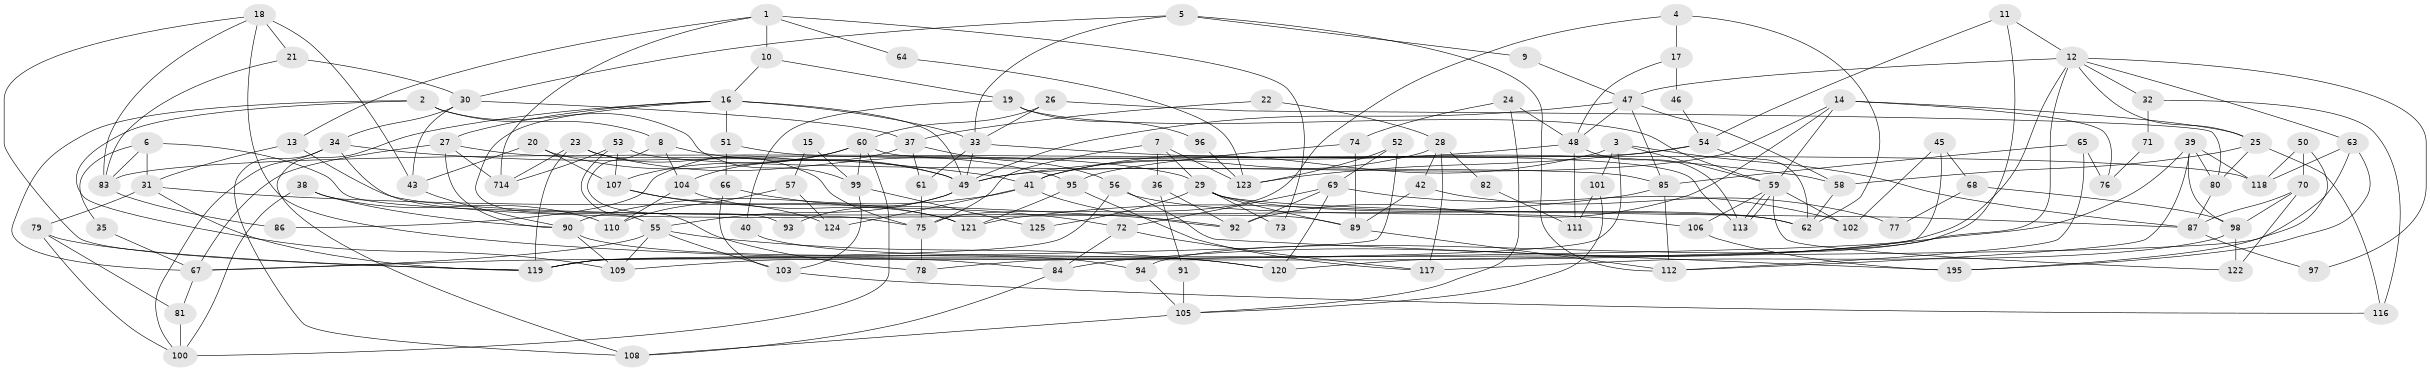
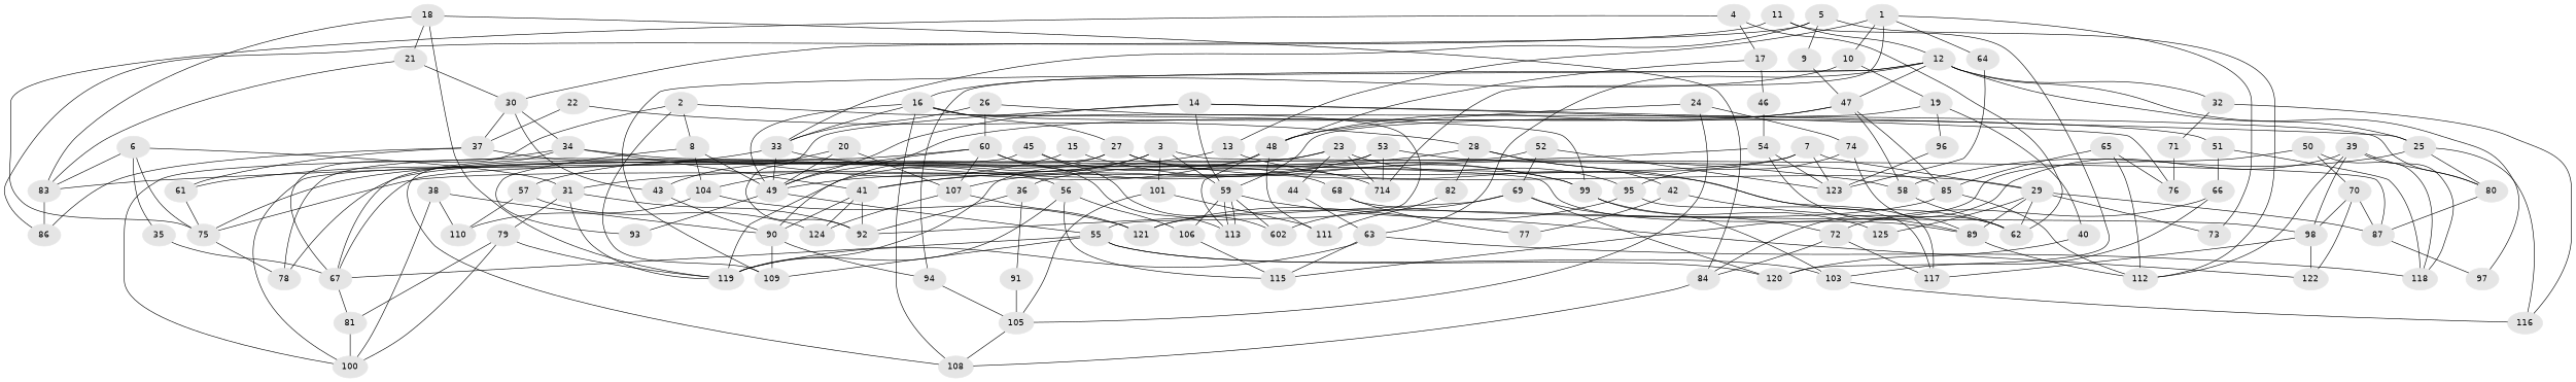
  graph {
    fontname="DejaVu Sans"
    node [color=gray90 fontname="DejaVu Sans" style=filled]
    edge [fontname="DejaVu Sans"]
    1
    10
    13
    64
    73
    n6 [label=714]
    16
    19
    62
    31
    123
    2
    8
    67
    99
    109
    49
    93
    104
    81
    125
    103
    3
    59
    87
    101
    119
    41
-   102
+   102 [label=602]
    113
    106
    122
    66
    72
    97
    105
    111
    4
    17
    75
    46
    48
    78
    5
    9
    30
    33
    112
    47
    43
    37
    34
    58
    61
    6
    35
    83
    92
    79
    86
    7
    29
    36
    89
    91
    55
    110
    121
    85
    27
    51
    108
    40
    96
    11
    12
    54
    120
    25
    32
    63
    94
    80
    116
    71
    118
-   115 [label=195]
+   115
    14
    76
    15
    57
    124
    90
    18
    21
    84
    20
    107
    22
    28
    42
    82
    117
    56
    23
+   44
    95
    24
    74
    26
    60
    100
    77
    38
    39
    98
    45
    68
    50
    70
    52
    69
    53
    65
    1 -- 10
    1 -- 13
    1 -- 64
    1 -- 73
    1 -- n6
    10 -- 16
    10 -- 19
    13 -- 62
    13 -- 31
    64 -- 123
    16 -- 49
    16 -- 33
    16 -- 55
    16 -- 27
    16 -- 51
    16 -- 108
    19 -- 59
    19 -- 40
    19 -- 96
    31 -- 119
    31 -- 92
    31 -- 79
    2 -- 8
    2 -- 67
    2 -- 99
    2 -- 109
    8 -- 49
    8 -- 93
    8 -- 104
    67 -- 81
    99 -- 125
    99 -- 103
    49 -- 93
    49 -- 55
    104 -- 110
    104 -- 121
    81 -- 100
    103 -- 116
    3 -- 59
    3 -- 87
    3 -- 101
    3 -- 119
    3 -- 41
    59 -- 102
    59 -- 113
    59 -- 113
    59 -- 106
    59 -- 122
    87 -- 97
    101 -- 105
    101 -- 111
    41 -- 92
    41 -- 124
    41 -- 90
    106 -- 115
    66 -- 103
    66 -- 72
    72 -- 84
    72 -- 117
    105 -- 108
    4 -- 62
    4 -- 17
    4 -- 75
    17 -- 46
    17 -- 48
    75 -- 78
    46 -- 54
    48 -- 49
    48 -- 113
    48 -- 111
    5 -- 9
    5 -- 30
    5 -- 33
    5 -- 112
    9 -- 47
    30 -- 43
    30 -- 37
    30 -- 34
    33 -- 49
    33 -- 58
    33 -- 61
    47 -- 49
    47 -- 48
    47 -- 58
    47 -- 85
    43 -- 90
    37 -- 61
    37 -- 86
    37 -- 56
    34 -- 41
    34 -- 89
    34 -- 108
    34 -- 100
    58 -- 62
    61 -- 75
    6 -- 31
    6 -- 75
    6 -- 35
    6 -- 83
    35 -- 67
    83 -- 86
    79 -- 81
    79 -- 119
    79 -- 100
    7 -- 123
    7 -- 75
    7 -- 29
    7 -- 36
    29 -- 73
    29 -- 62
    29 -- 125
    29 -- 87
    29 -- 89
    36 -- 92
    36 -- 91
    89 -- 112
    91 -- 105
    55 -- 67
    55 -- 109
    55 -- 103
    55 -- 120
    85 -- 112
    85 -- 121
    27 -- n6
    27 -- 67
    27 -- 29
    27 -- 90
    51 -- 66
    51 -- 118
    40 -- 120
    96 -- 123
    11 -- 12
-   11 -- 54
+   11 -- 86
    11 -- 120
    12 -- 109
    12 -- 97
    12 -- 47
    12 -- 25
    12 -- 32
    12 -- 63
    12 -- 94
    54 -- 62
    54 -- 123
    54 -- 83
    25 -- 58
    25 -- 80
    25 -- 116
    32 -- 116
    32 -- 71
    63 -- 119
    63 -- 118
    63 -- 115
    94 -- 105
    80 -- 87
    71 -- 76
    14 -- 49
    14 -- 59
    14 -- 92
    14 -- 25
    14 -- 76
    15 -- 99
    15 -- 57
    57 -- 110
    57 -- 124
    90 -- 109
    90 -- 94
    18 -- 119
-   18 -- 43
    18 -- 83
    18 -- 21
    18 -- 84
    21 -- 30
    21 -- 83
    84 -- 108
    20 -- 49
    20 -- 43
    20 -- 107
    107 -- 121
    107 -- 124
    22 -- 37
    22 -- 28
    28 -- 41
    28 -- 42
    28 -- 82
    28 -- 117
    42 -- 89
    42 -- 77
    82 -- 111
    56 -- 119
    56 -- 106
    56 -- 115
    23 -- n6
    23 -- 119
    23 -- 75
+   23 -- 44
    23 -- 95
+   44 -- 63
    95 -- 121
    95 -- 117
    24 -- 105
    24 -- 48
    24 -- 74
    74 -- 89
    74 -- 95
    26 -- 33
    26 -- 80
    26 -- 60
    60 -- 99
    60 -- 104
    60 -- 113
    60 -- 107
    60 -- 100
    38 -- 110
    38 -- 90
    38 -- 100
    39 -- 112
    39 -- 80
    39 -- 118
    39 -- 84
    39 -- 98
    98 -- 122
    98 -- 117
    45 -- 102
    45 -- 78
    45 -- 68
    68 -- 77
    68 -- 98
    50 -- 118
    50 -- 115
    50 -- 70
    70 -- 87
    70 -- 122
    70 -- 98
    52 -- 123
    52 -- 67
    52 -- 69
    69 -- 102
    69 -- 72
    69 -- 92
    69 -- 120
    53 -- n6
    53 -- 78
    53 -- 85
    53 -- 107
    65 -- 112
    65 -- 85
    65 -- 76
  }
